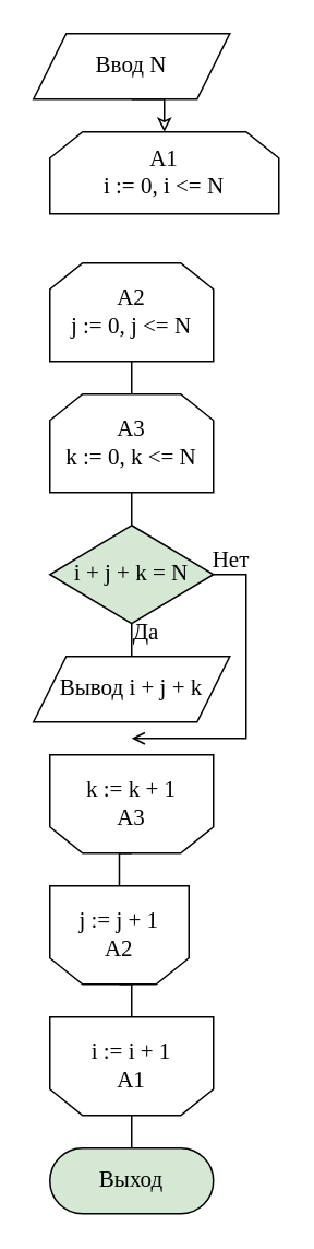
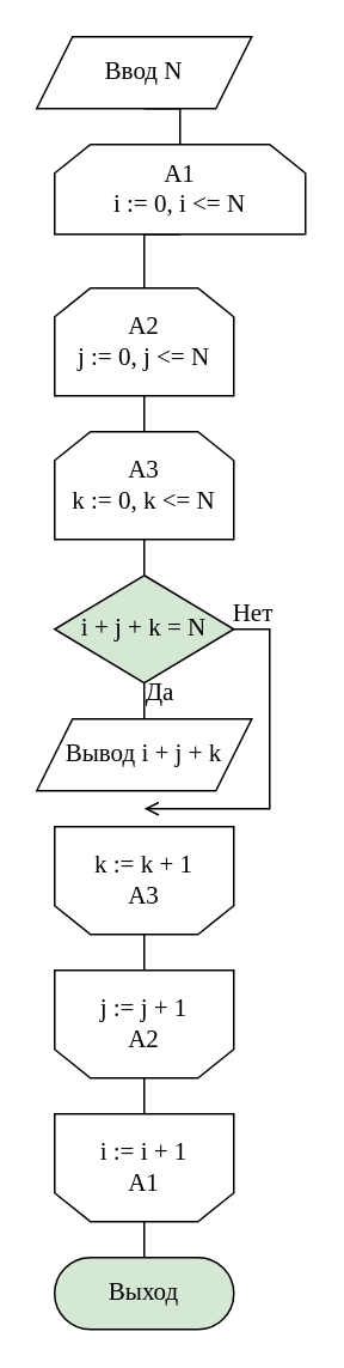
  <mxCell id="0" />
  <mxCell id="1" parent="0" />
- <mxCell id="2" style="edgeStyle=orthogonalEdgeStyle;rounded=0;orthogonalLoop=1;jettySize=auto;html=1;exitX=0.5;exitY=1;exitDx=0;exitDy=0;entryX=0.5;entryY=0;entryDx=0;entryDy=0;fontFamily=Times New Roman;fontSize=14;endArrow=classic;endFill=0;" edge="1" parent="1" source="3" target="5"><mxGeometry relative="1" as="geometry" /></mxCell>
+ <mxCell id="2" style="edgeStyle=orthogonalEdgeStyle;rounded=0;orthogonalLoop=1;jettySize=auto;html=1;exitX=0.5;exitY=1;exitDx=0;exitDy=0;entryX=0.5;entryY=0;entryDx=0;entryDy=0;fontFamily=Times New Roman;fontSize=14;endArrow=none;endFill=0;" edge="1" parent="1" source="3" target="5"><mxGeometry relative="1" as="geometry" /></mxCell>
  <mxCell id="3" value="Ввод N" style="shape=parallelogram;perimeter=parallelogramPerimeter;whiteSpace=wrap;html=1;fixedSize=1;fontFamily=Times New Roman;fontSize=14;" vertex="1" parent="1"><mxGeometry x="20" y="20" width="120" height="40" as="geometry" /></mxCell>
+ <mxCell id="4" style="edgeStyle=orthogonalEdgeStyle;rounded=0;orthogonalLoop=1;jettySize=auto;html=1;exitX=0.5;exitY=1;exitDx=0;exitDy=0;entryX=0.5;entryY=0;entryDx=0;entryDy=0;fontFamily=Times New Roman;fontSize=14;endArrow=none;endFill=0;" edge="1" parent="1" source="5" target="7"><mxGeometry relative="1" as="geometry" /></mxCell>
  <mxCell id="5" value="A1&lt;br&gt;i := 0, i &amp;lt;= N" style="shape=loopLimit;whiteSpace=wrap;html=1;fontFamily=Times New Roman;fontSize=14;" vertex="1" parent="1"><mxGeometry x="30" y="80" width="140" height="50" as="geometry" /></mxCell>
  <mxCell id="6" style="edgeStyle=orthogonalEdgeStyle;rounded=0;orthogonalLoop=1;jettySize=auto;html=1;exitX=0.5;exitY=1;exitDx=0;exitDy=0;entryX=0.5;entryY=0;entryDx=0;entryDy=0;fontFamily=Times New Roman;fontSize=14;endArrow=none;endFill=0;" edge="1" parent="1" source="7" target="9"><mxGeometry relative="1" as="geometry" /></mxCell>
  <mxCell id="7" value="A2&lt;br&gt;j := 0, j &amp;lt;= N" style="shape=loopLimit;whiteSpace=wrap;html=1;fontFamily=Times New Roman;fontSize=14;" vertex="1" parent="1"><mxGeometry x="30" y="160" width="100" height="60" as="geometry" /></mxCell>
  <mxCell id="8" style="edgeStyle=orthogonalEdgeStyle;rounded=0;orthogonalLoop=1;jettySize=auto;html=1;exitX=0.5;exitY=1;exitDx=0;exitDy=0;entryX=0.5;entryY=0;entryDx=0;entryDy=0;fontFamily=Times New Roman;fontSize=14;endArrow=none;endFill=0;" edge="1" parent="1" source="9" target="12"><mxGeometry relative="1" as="geometry" /></mxCell>
  <mxCell id="9" value="A3&lt;br&gt;k := 0, k &amp;lt;= N" style="shape=loopLimit;whiteSpace=wrap;html=1;fontFamily=Times New Roman;fontSize=14;" vertex="1" parent="1"><mxGeometry x="30" y="240" width="100" height="60" as="geometry" /></mxCell>
  <mxCell id="10" style="edgeStyle=orthogonalEdgeStyle;rounded=0;orthogonalLoop=1;jettySize=auto;html=1;exitX=0.5;exitY=1;exitDx=0;exitDy=0;entryX=0.5;entryY=0;entryDx=0;entryDy=0;fontFamily=Times New Roman;fontSize=14;endArrow=none;endFill=0;" edge="1" parent="1" source="12" target="13"><mxGeometry relative="1" as="geometry" /></mxCell>
  <mxCell id="11" style="edgeStyle=orthogonalEdgeStyle;rounded=0;orthogonalLoop=1;jettySize=auto;html=1;exitX=1;exitY=0.5;exitDx=0;exitDy=0;fontFamily=Times New Roman;fontSize=14;endArrow=open;endFill=0;" edge="1" parent="1" source="12"><mxGeometry relative="1" as="geometry"><mxPoint x="80" y="450" as="targetPoint" /><Array as="points"><mxPoint x="150" y="350" /><mxPoint x="150" y="450" /></Array></mxGeometry></mxCell>
  <mxCell id="12" value="i + j + k = N" style="rhombus;whiteSpace=wrap;html=1;fontFamily=Times New Roman;fontSize=14;fillColor=#d5e8d4;" vertex="1" parent="1"><mxGeometry x="30" y="320" width="100" height="60" as="geometry" /></mxCell>
  <mxCell id="13" value="Вывод i + j + k" style="shape=parallelogram;perimeter=parallelogramPerimeter;whiteSpace=wrap;html=1;fixedSize=1;fontFamily=Times New Roman;fontSize=14;" vertex="1" parent="1"><mxGeometry x="20" y="400" width="120" height="40" as="geometry" /></mxCell>
  <mxCell id="14" style="edgeStyle=orthogonalEdgeStyle;rounded=0;orthogonalLoop=1;jettySize=auto;html=1;exitX=0.5;exitY=1;exitDx=0;exitDy=0;entryX=0.5;entryY=0;entryDx=0;entryDy=0;fontFamily=Times New Roman;fontSize=14;endArrow=none;endFill=0;" edge="1" parent="1" source="15" target="17"><mxGeometry relative="1" as="geometry" /></mxCell>
  <mxCell id="15" value="k := k + 1&lt;br&gt;A3" style="shape=loopLimit;whiteSpace=wrap;html=1;fontFamily=Times New Roman;fontSize=14;flipV=1;" vertex="1" parent="1"><mxGeometry x="30" y="460" width="100" height="60" as="geometry" /></mxCell>
  <mxCell id="16" style="edgeStyle=orthogonalEdgeStyle;rounded=0;orthogonalLoop=1;jettySize=auto;html=1;exitX=0.5;exitY=1;exitDx=0;exitDy=0;entryX=0.5;entryY=0;entryDx=0;entryDy=0;fontFamily=Times New Roman;fontSize=14;endArrow=none;endFill=0;" edge="1" parent="1" source="17" target="19"><mxGeometry relative="1" as="geometry" /></mxCell>
- <mxCell id="17" value="j := j + 1&lt;br&gt;A2" style="shape=loopLimit;whiteSpace=wrap;html=1;fontFamily=Times New Roman;fontSize=14;flipV=1;" vertex="1" parent="1"><mxGeometry x="30" y="540" width="85" height="60" as="geometry" /></mxCell>
+ <mxCell id="17" value="j := j + 1&lt;br&gt;A2" style="shape=loopLimit;whiteSpace=wrap;html=1;fontFamily=Times New Roman;fontSize=14;flipV=1;" vertex="1" parent="1"><mxGeometry x="30" y="540" width="100" height="60" as="geometry" /></mxCell>
  <mxCell id="18" style="edgeStyle=orthogonalEdgeStyle;rounded=0;orthogonalLoop=1;jettySize=auto;html=1;exitX=0.5;exitY=1;exitDx=0;exitDy=0;entryX=0.5;entryY=0;entryDx=0;entryDy=0;fontFamily=Times New Roman;fontSize=14;endArrow=none;endFill=0;" edge="1" parent="1" source="19" target="20"><mxGeometry relative="1" as="geometry" /></mxCell>
  <mxCell id="19" value="i := i + 1&lt;br&gt;A1" style="shape=loopLimit;whiteSpace=wrap;html=1;fontFamily=Times New Roman;fontSize=14;flipV=1;" vertex="1" parent="1"><mxGeometry x="30" y="620" width="100" height="60" as="geometry" /></mxCell>
  <mxCell id="20" value="Выход" style="rounded=1;whiteSpace=wrap;html=1;arcSize=50;fontFamily=Times New Roman;fontSize=14;fillColor=#d5e8d4;" vertex="1" parent="1"><mxGeometry x="30" y="700" width="100" height="40" as="geometry" /></mxCell>
  <mxCell id="21" value="Да" style="text;html=1;strokeColor=none;fillColor=none;align=center;verticalAlign=middle;whiteSpace=wrap;rounded=0;fontFamily=Times New Roman;fontSize=14;" vertex="1" parent="1"><mxGeometry x="69" y="376" width="40" height="20" as="geometry" /></mxCell>
  <mxCell id="22" value="Нет" style="text;html=1;strokeColor=none;fillColor=none;align=center;verticalAlign=middle;whiteSpace=wrap;rounded=0;fontFamily=Times New Roman;fontSize=14;" vertex="1" parent="1"><mxGeometry x="121" y="332" width="40" height="20" as="geometry" /></mxCell>
